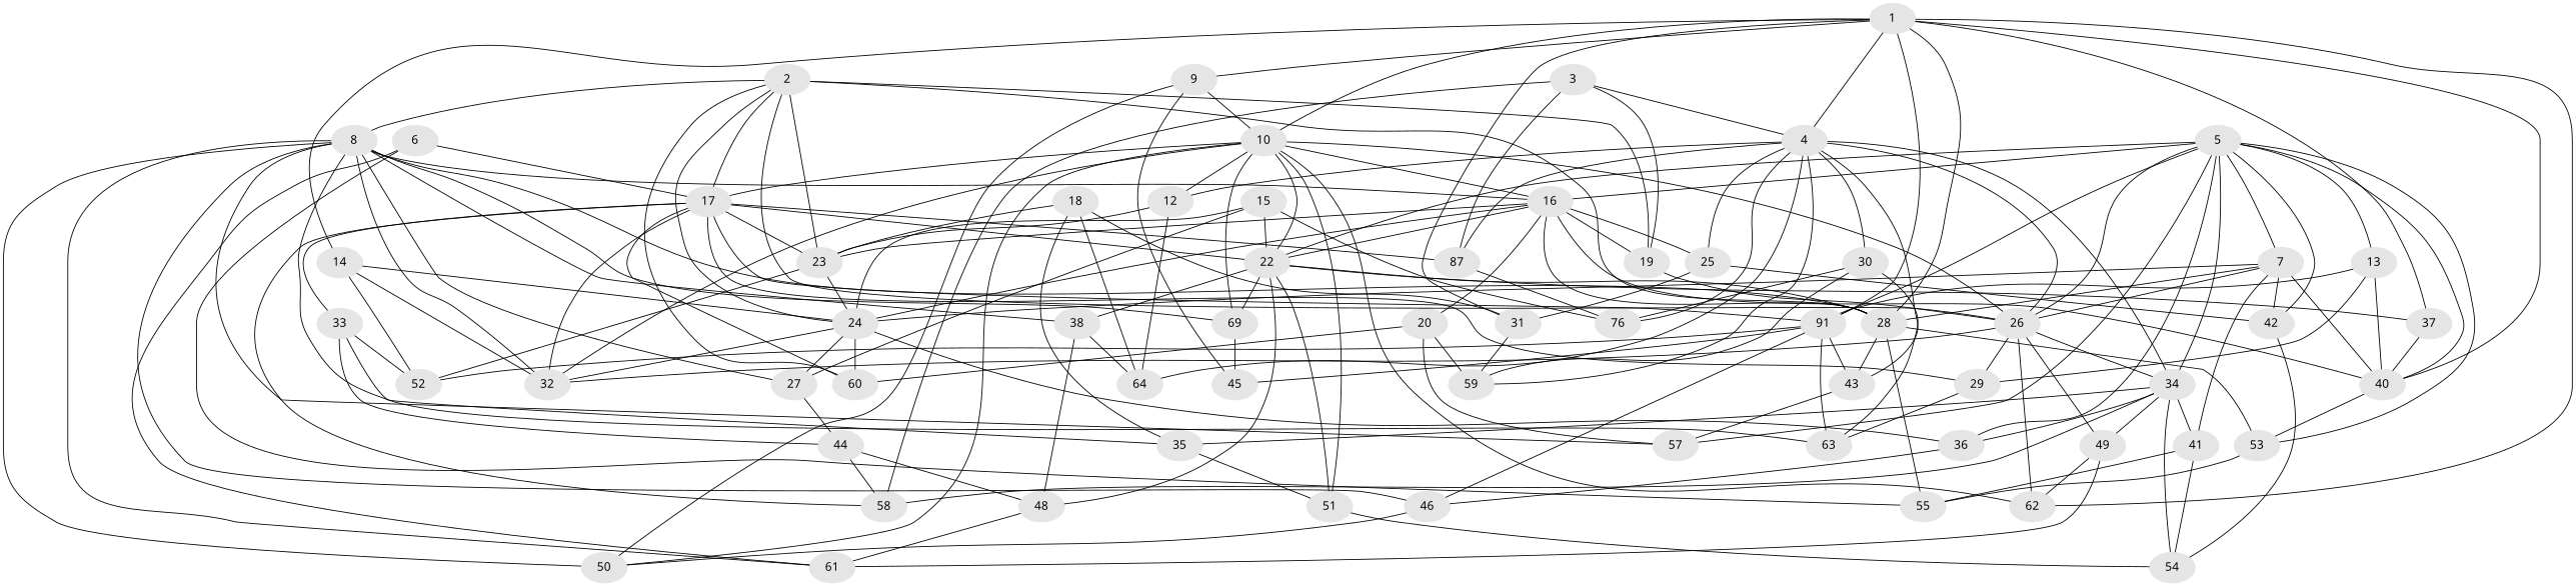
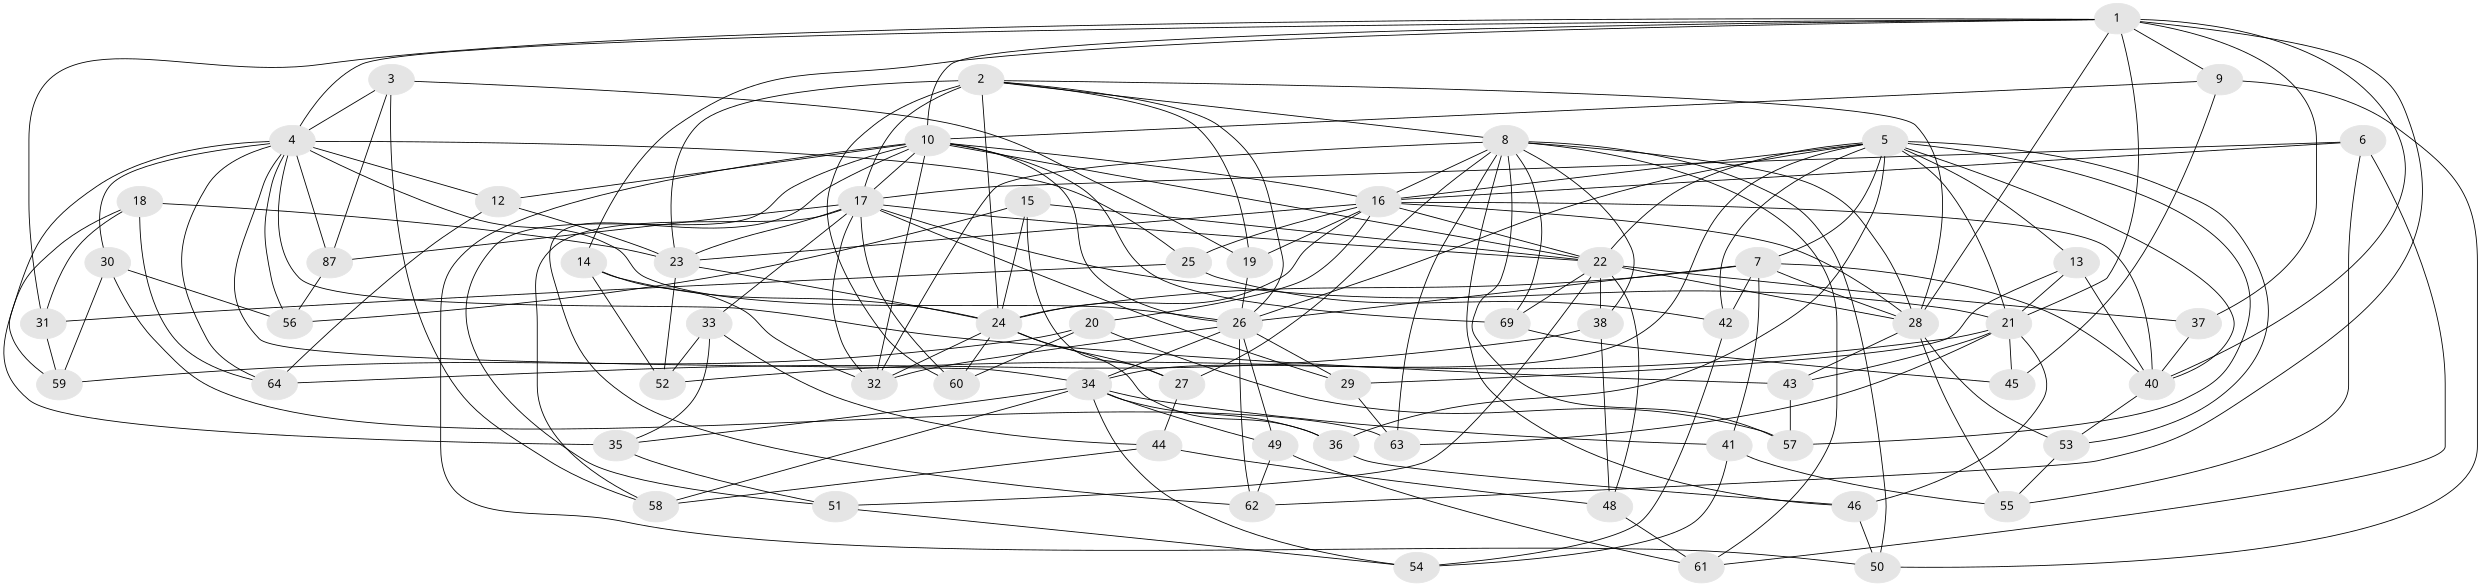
  graph {
    fontname="Noto Sans"
    node [color=gray90 fontname="Noto Sans" style=filled]
    edge [fontname="Noto Sans" weight=1.0]
    1
    4
    9
    10
    14
-   21 [label=91]
+   21
    28
    31
    37
    40
    62
    26
    n13 [label=87]
    12
    25
    30
    34
    43
-   56 [label=76]
+   56
    59
    64
    50
    45
    17
    16
    22
    32
    n28 [label=69]
    51
    24
    52
    46
    63
    53
    55
    2
    8
    19
    23
    60
    57
    61
    27
    38
    58
    29
    33
    36
    49
    3
    42
    41
    35
    54
    5
    7
    13
    20
    48
    6
    44
    15
    18
    1 -- 4
    1 -- 9
    1 -- 10
    1 -- 14
    1 -- 21
    1 -- 28
    1 -- 31
    1 -- 37
    1 -- 40
    1 -- 62
    4 -- 26
    4 -- n13
    4 -- 12
    4 -- 25
    4 -- 30
    4 -- 34
    4 -- 43
    4 -- 56
    4 -- 59
    4 -- 64
    9 -- 10
    9 -- 50
    9 -- 45
    10 -- 62
    10 -- 26
    10 -- 12
    10 -- 50
    10 -- 17
    10 -- 16
    10 -- 22
    10 -- 32
    10 -- n28
    10 -- 51
    14 -- 32
    14 -- 24
    14 -- 52
    21 -- 43
    21 -- 45 [weight=2.0]
    21 -- 52
    21 -- 46
    21 -- 63
    28 -- 43
    28 -- 53
    28 -- 55
    31 -- 59
    37 -- 40
    40 -- 53
    26 -- 62
    26 -- 34 [weight=2.0]
    26 -- 32
    26 -- 29
    26 -- 49
    n13 -- 56
    12 -- 64
    12 -- 23
    25 -- 31
    25 -- 42
    30 -- 56
    30 -- 59
    30 -- 63
    34 -- 58
    34 -- 36
    34 -- 49
    34 -- 41
    34 -- 35
    34 -- 54
    43 -- 57
    17 -- 21
    17 -- n13
    17 -- 22
    17 -- 32
    17 -- 23
    17 -- 60
    17 -- 58
    17 -- 29
    17 -- 33
    16 -- 28
    16 -- 40
    16 -- 25
    16 -- 22
    16 -- 24
    16 -- 19
    16 -- 23
    16 -- 20
    22 -- 28
    22 -- 37 [weight=2.0]
    22 -- n28
    22 -- 51
    22 -- 38
    22 -- 48
    n28 -- 45
    51 -- 54
    24 -- 32
    24 -- 60
    24 -- 27
    24 -- 36
    46 -- 50
    53 -- 55
    2 -- 28
    2 -- 26
    2 -- 17
    2 -- 24
    2 -- 8
    2 -- 19
    2 -- 23 [weight=3.0]
    2 -- 60
    8 -- 28
    8 -- 50
    8 -- 16
    8 -- 32
    8 -- n28
    8 -- 46
    8 -- 63
    8 -- 57
    8 -- 61
    8 -- 27
    8 -- 38
    19 -- 26
    23 -- 24
    23 -- 52
    27 -- 44
    38 -- 64
    38 -- 48
    29 -- 63
    33 -- 52
    33 -- 35
    33 -- 44
    36 -- 46
    49 -- 62
    49 -- 61
    3 -- 4
    3 -- n13
    3 -- 19
    3 -- 58
    42 -- 54
    41 -- 55
    41 -- 54
    35 -- 51
    5 -- 21
    5 -- 40
    5 -- 26
    5 -- 34
    5 -- 16
    5 -- 22
    5 -- 53
    5 -- 57
    5 -- 36
    5 -- 42
    5 -- 7
    5 -- 13
    7 -- 28
    7 -- 40
    7 -- 26
    7 -- 24 [weight=2.0]
    7 -- 42
    7 -- 41
    13 -- 21
    13 -- 40
    13 -- 29
    20 -- 59
    20 -- 60
    20 -- 57
    48 -- 61
    6 -- 17
+   6 -- 16
    6 -- 55
    6 -- 61
    44 -- 58
    44 -- 48
    15 -- 56
    15 -- 22
    15 -- 24
    15 -- 27
    18 -- 31
    18 -- 64
    18 -- 23
    18 -- 35
  }
